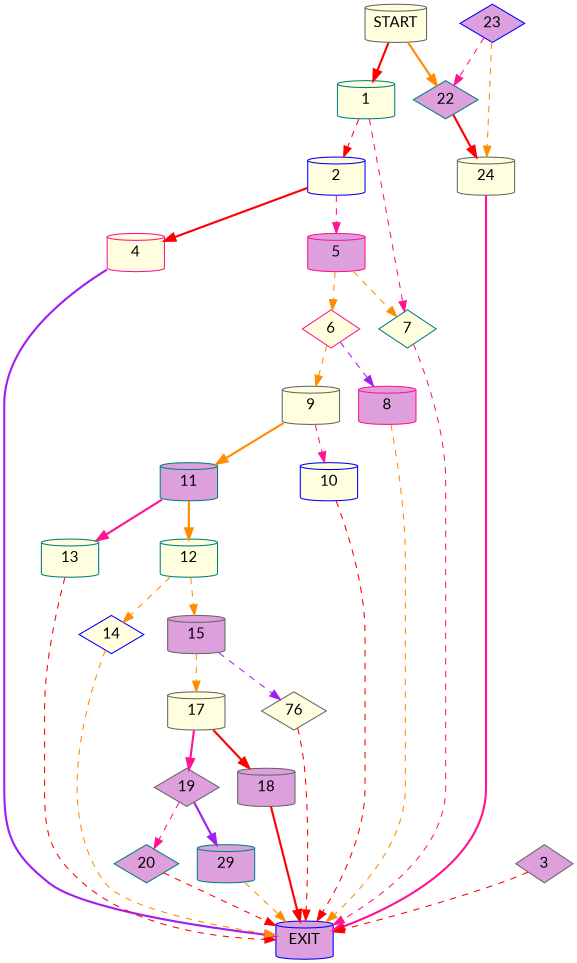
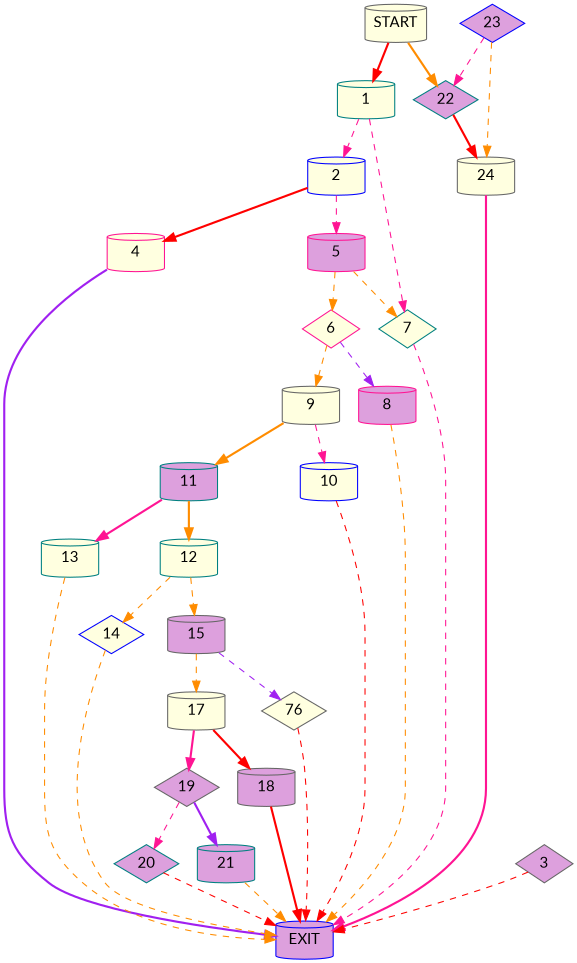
  digraph {
    fontname=Lato
    node [color=gray40 fillcolor=lightyellow fontname=Lato shape=cylinder style=filled]
    edge [color=darkorange fontname=Lato style=dashed]
    n1 [label=START]
    1 [color=teal]
    22 [color=teal fillcolor=plum shape=diamond]
    2 [color=blue]
    7 [color=teal shape=diamond]
    24
    n7 [color=blue fillcolor=plum label=EXIT]
    4 [color=deeppink]
    5 [color=deeppink fillcolor=plum]
    3 [fillcolor=plum shape=diamond]
    6 [color=deeppink shape=diamond]
    8 [color=deeppink fillcolor=plum]
    9
    10 [color=blue]
    11 [color=teal fillcolor=plum]
    12 [color=teal]
    13 [color=teal]
    14 [color=blue shape=diamond]
    15 [fillcolor=plum]
    n20 [label=76 shape=diamond]
    17
    18 [fillcolor=plum]
    19 [fillcolor=plum shape=diamond]
    20 [color=teal fillcolor=plum shape=diamond]
-   21 [color=teal fillcolor=plum label=29]
+   21 [color=teal fillcolor=plum]
    23 [color=blue fillcolor=plum shape=diamond]
    n1 -> 1 [color=red style=bold]
    n1 -> 22 [style=bold]
-   1 -> 2 [color=red]
+   1 -> 2 [color=deeppink]
    1 -> 7 [color=deeppink]
    22 -> 24 [color=red style=bold]
    2 -> 4 [color=red style=bold]
    2 -> 5 [color=deeppink]
    7 -> n7 [color=deeppink]
    24 -> n7 [color=deeppink style=bold]
    4 -> n7 [color=purple style=bold]
    5 -> 7
    5 -> 6
    3 -> n7 [color=red]
    6 -> 8 [color=purple]
    6 -> 9
    8 -> n7
    9 -> 10 [color=deeppink]
    9 -> 11 [style=bold]
    10 -> n7 [color=red]
    11 -> 12 [style=bold]
    11 -> 13 [color=deeppink style=bold]
    12 -> 14
    12 -> 15
-   13 -> n7 [color=red]
+   13 -> n7
    14 -> n7
    15 -> n20 [color=purple]
    15 -> 17
    n20 -> n7 [color=red]
    17 -> 18 [color=red style=bold]
    17 -> 19 [color=deeppink style=bold]
    18 -> n7 [color=red style=bold]
    19 -> 20 [color=deeppink]
    19 -> 21 [color=purple style=bold]
    20 -> n7 [color=red]
    21 -> n7
    23 -> 22 [color=deeppink]
    23 -> 24
  }
